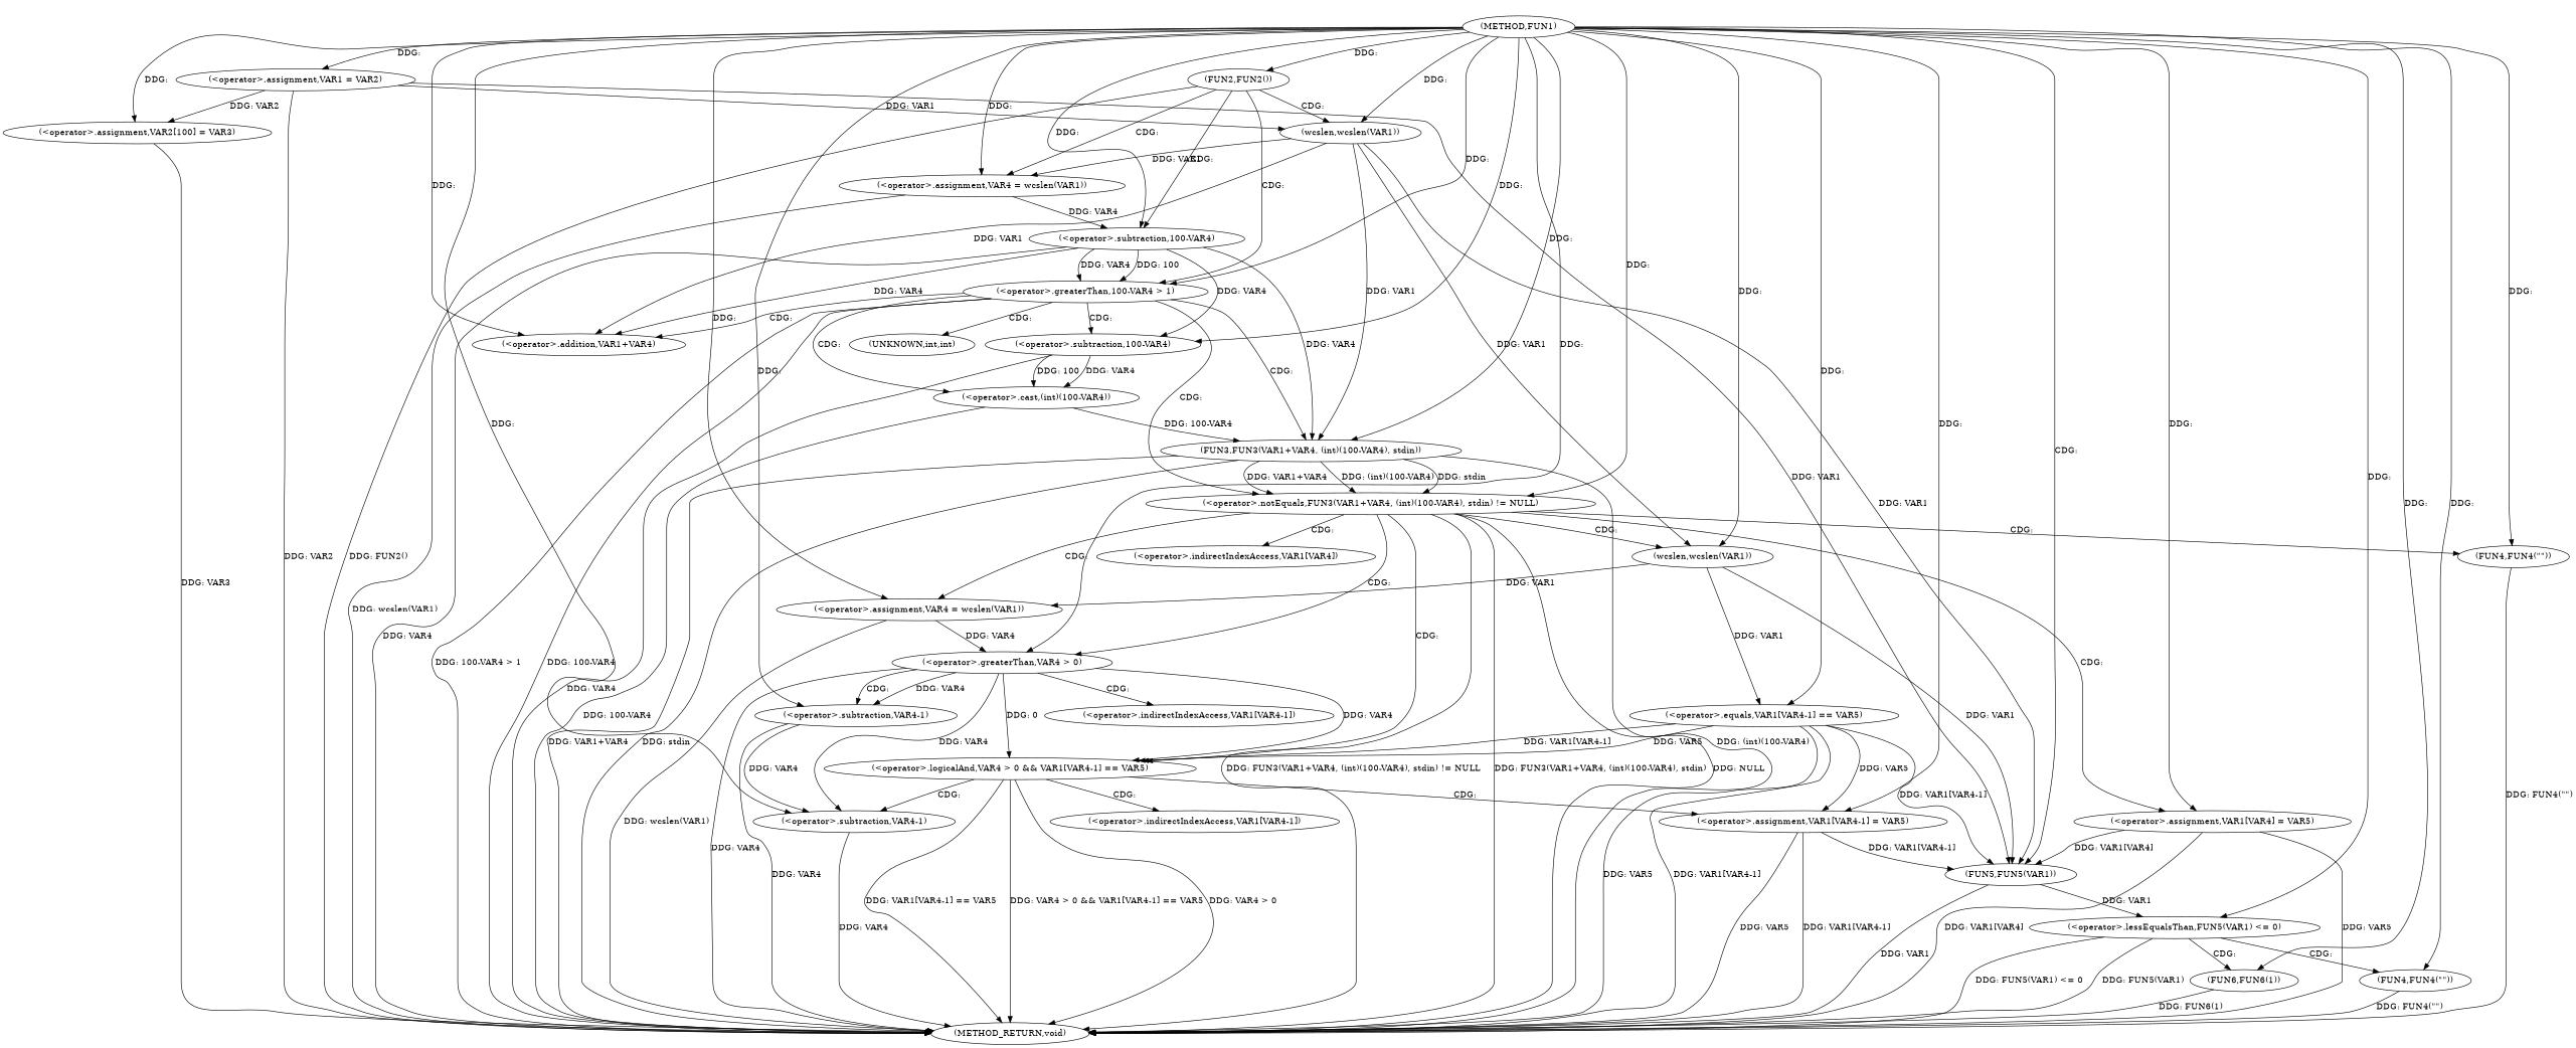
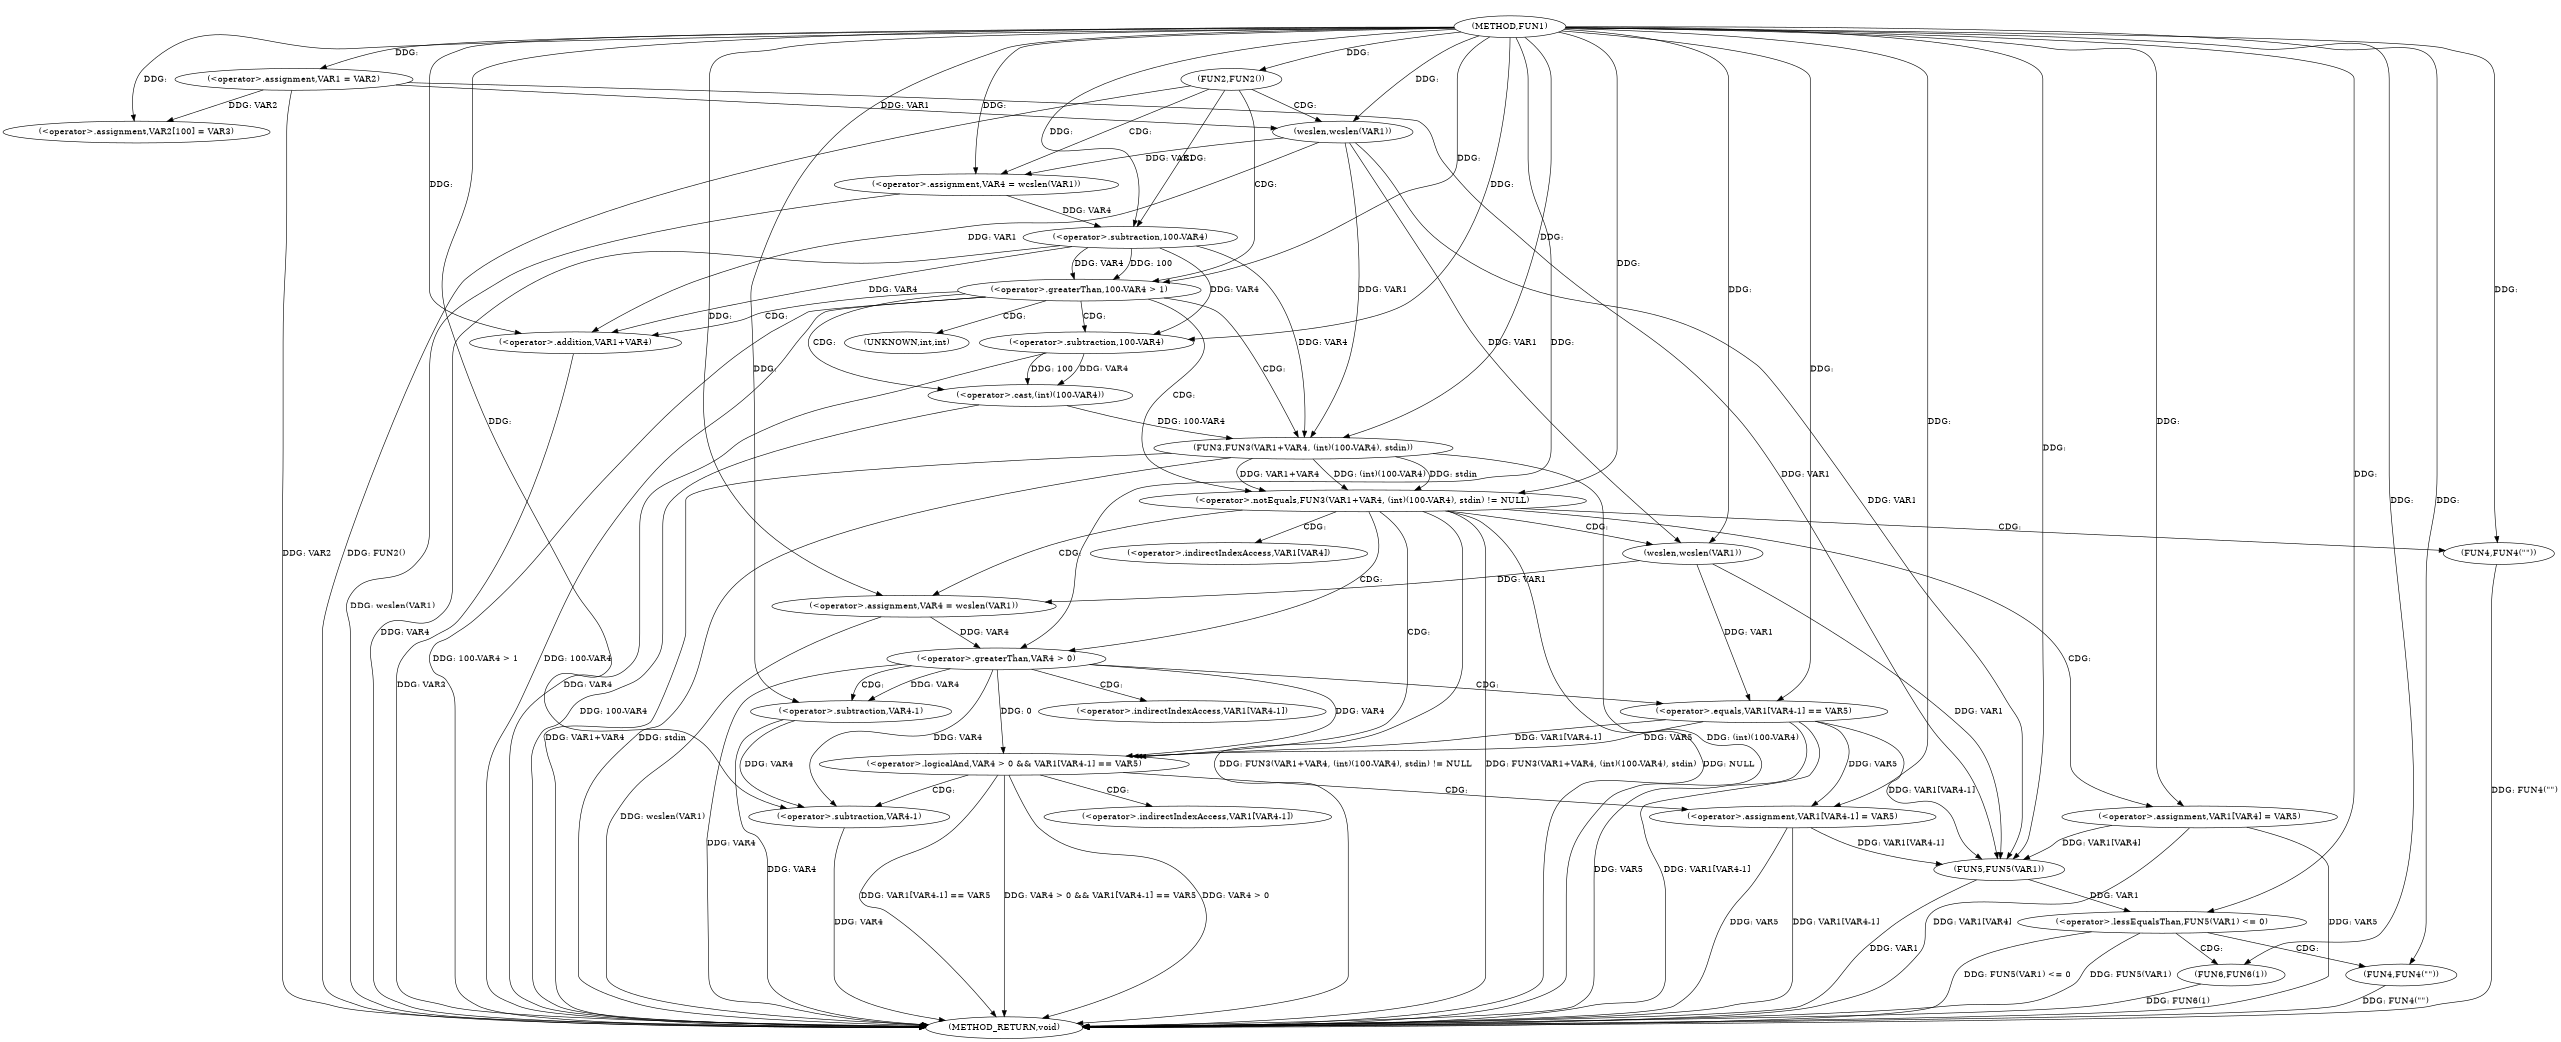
  digraph {
    n1 [label="(METHOD,FUN1)"]
    n2 [label="(<operator>.assignment,VAR2[100] = VAR3)"]
    n3 [label="(<operator>.assignment,VAR1 = VAR2)"]
    n4 [label="(FUN2,FUN2())"]
    n5 [label="(<operator>.assignment,VAR4 = wcslen(VAR1))"]
    n6 [label="(wcslen,wcslen(VAR1))"]
    n7 [label="(<operator>.greaterThan,100-VAR4 > 1)"]
    n8 [label="(<operator>.subtraction,100-VAR4)"]
    n9 [label="(<operator>.notEquals,FUN3(VAR1+VAR4, (int)(100-VAR4), stdin) != NULL)"]
    n10 [label="(FUN3,FUN3(VAR1+VAR4, (int)(100-VAR4), stdin))"]
    n11 [label="(<operator>.addition,VAR1+VAR4)"]
    n12 [label="(<operator>.subtraction,100-VAR4)"]
    n13 [label="(<operator>.assignment,VAR4 = wcslen(VAR1))"]
    n14 [label="(wcslen,wcslen(VAR1))"]
    n15 [label="(<operator>.greaterThan,VAR4 > 0)"]
    n16 [label="(<operator>.equals,VAR1[VAR4-1] == VAR5)"]
    n17 [label="(<operator>.subtraction,VAR4-1)"]
    n18 [label="(<operator>.assignment,VAR1[VAR4-1] = VAR5)"]
    n19 [label="(<operator>.subtraction,VAR4-1)"]
    n20 [label="(FUN4,FUN4(\"\"))"]
    n21 [label="(<operator>.assignment,VAR1[VAR4] = VAR5)"]
    n22 [label="(<operator>.lessEqualsThan,FUN5(VAR1) <= 0)"]
    n23 [label="(FUN5,FUN5(VAR1))"]
    n24 [label="(FUN4,FUN4(\"\"))"]
    n25 [label="(FUN6,FUN6(1))"]
    n26 [label="(METHOD_RETURN,void)"]
    n27 [label="(<operator>.cast,(int)(100-VAR4))"]
    n28 [label="(UNKNOWN,int,int)"]
    n29 [label="(<operator>.logicalAnd,VAR4 > 0 && VAR1[VAR4-1] == VAR5)"]
    n30 [label="(<operator>.indirectIndexAccess,VAR1[VAR4])"]
    n31 [label="(<operator>.indirectIndexAccess,VAR1[VAR4-1])"]
    n32 [label="(<operator>.indirectIndexAccess,VAR1[VAR4-1])"]
    n1 -> n2 [label="DDG: "]
    n1 -> n3 [label="DDG: "]
    n1 -> n4 [label="DDG: "]
    n1 -> n5 [label="DDG: "]
    n1 -> n6 [label="DDG: "]
    n1 -> n7 [label="DDG: "]
    n1 -> n8 [label="DDG: "]
    n1 -> n9 [label="DDG: "]
    n1 -> n10 [label="DDG: "]
    n1 -> n11 [label="DDG: "]
    n1 -> n12 [label="DDG: "]
    n1 -> n13 [label="DDG: "]
    n1 -> n14 [label="DDG: "]
    n1 -> n15 [label="DDG: "]
    n1 -> n16 [label="DDG: "]
    n1 -> n17 [label="DDG: "]
    n1 -> n18 [label="DDG: "]
    n1 -> n19 [label="DDG: "]
    n1 -> n20 [label="DDG: "]
    n1 -> n21 [label="DDG: "]
    n1 -> n22 [label="DDG: "]
-   n1 -> n23 [label="CDG: "]
+   n1 -> n23 [label="DDG: "]
    n1 -> n24 [label="DDG: "]
    n1 -> n25 [label="DDG: "]
-   n2 -> n26 [label="DDG: VAR3"]
+   n11 -> n26 [label="DDG: VAR3"]
    n3 -> n2 [label="DDG: VAR2"]
    n3 -> n6 [label="DDG: VAR1"]
    n3 -> n23 [label="DDG: VAR1"]
    n3 -> n26 [label="DDG: VAR2"]
    n4 -> n5 [label="CDG: "]
    n4 -> n6 [label="CDG: "]
    n4 -> n7 [label="CDG: "]
    n4 -> n8 [label="CDG: "]
    n4 -> n26 [label="DDG: FUN2()"]
    n5 -> n8 [label="DDG: VAR4"]
    n5 -> n26 [label="DDG: wcslen(VAR1)"]
    n6 -> n5 [label="DDG: VAR1"]
    n6 -> n10 [label="DDG: VAR1"]
    n6 -> n11 [label="DDG: VAR1"]
    n6 -> n14 [label="DDG: VAR1"]
    n6 -> n23 [label="DDG: VAR1"]
    n7 -> n9 [label="CDG: "]
    n7 -> n10 [label="CDG: "]
    n7 -> n11 [label="CDG: "]
    n7 -> n12 [label="CDG: "]
    n7 -> n26 [label="DDG: 100-VAR4 > 1"]
    n7 -> n26 [label="DDG: 100-VAR4"]
    n7 -> n27 [label="CDG: "]
    n7 -> n28 [label="CDG: "]
    n8 -> n7 [label="DDG: 100"]
    n8 -> n7 [label="DDG: VAR4"]
    n8 -> n10 [label="DDG: VAR4"]
    n8 -> n11 [label="DDG: VAR4"]
    n8 -> n12 [label="DDG: VAR4"]
    n8 -> n26 [label="DDG: VAR4"]
    n9 -> n13 [label="CDG: "]
    n9 -> n14 [label="CDG: "]
    n9 -> n15 [label="CDG: "]
    n9 -> n20 [label="CDG: "]
    n9 -> n21 [label="CDG: "]
    n9 -> n26 [label="DDG: FUN3(VAR1+VAR4, (int)(100-VAR4), stdin) != NULL"]
    n9 -> n26 [label="DDG: FUN3(VAR1+VAR4, (int)(100-VAR4), stdin)"]
    n9 -> n26 [label="DDG: NULL"]
    n9 -> n29 [label="CDG: "]
    n9 -> n30 [label="CDG: "]
    n10 -> n9 [label="DDG: VAR1+VAR4"]
    n10 -> n9 [label="DDG: (int)(100-VAR4)"]
    n10 -> n9 [label="DDG: stdin"]
    n10 -> n26 [label="DDG: (int)(100-VAR4)"]
    n10 -> n26 [label="DDG: VAR1+VAR4"]
    n10 -> n26 [label="DDG: stdin"]
    n12 -> n26 [label="DDG: VAR4"]
    n12 -> n27 [label="DDG: 100"]
    n12 -> n27 [label="DDG: VAR4"]
    n13 -> n15 [label="DDG: VAR4"]
    n13 -> n26 [label="DDG: wcslen(VAR1)"]
    n14 -> n13 [label="DDG: VAR1"]
    n14 -> n16 [label="DDG: VAR1"]
    n14 -> n23 [label="DDG: VAR1"]
+   n15 -> n16 [label="CDG: "]
    n15 -> n17 [label="DDG: VAR4"]
    n15 -> n17 [label="CDG: "]
    n15 -> n19 [label="DDG: VAR4"]
    n15 -> n26 [label="DDG: VAR4"]
    n15 -> n29 [label="DDG: VAR4"]
    n15 -> n29 [label="DDG: 0"]
    n15 -> n31 [label="CDG: "]
    n16 -> n18 [label="DDG: VAR5"]
    n16 -> n23 [label="DDG: VAR1[VAR4-1]"]
    n16 -> n26 [label="DDG: VAR5"]
    n16 -> n26 [label="DDG: VAR1[VAR4-1]"]
    n16 -> n29 [label="DDG: VAR1[VAR4-1]"]
    n16 -> n29 [label="DDG: VAR5"]
    n17 -> n19 [label="DDG: VAR4"]
    n17 -> n26 [label="DDG: VAR4"]
    n18 -> n23 [label="DDG: VAR1[VAR4-1]"]
    n18 -> n26 [label="DDG: VAR1[VAR4-1]"]
    n18 -> n26 [label="DDG: VAR5"]
    n19 -> n26 [label="DDG: VAR4"]
    n20 -> n26 [label="DDG: FUN4(\"\")"]
    n21 -> n23 [label="DDG: VAR1[VAR4]"]
    n21 -> n26 [label="DDG: VAR1[VAR4]"]
    n21 -> n26 [label="DDG: VAR5"]
    n22 -> n24 [label="CDG: "]
    n22 -> n25 [label="CDG: "]
    n22 -> n26 [label="DDG: FUN5(VAR1) <= 0"]
    n22 -> n26 [label="DDG: FUN5(VAR1)"]
    n23 -> n22 [label="DDG: VAR1"]
    n23 -> n26 [label="DDG: VAR1"]
    n24 -> n26 [label="DDG: FUN4(\"\")"]
    n25 -> n26 [label="DDG: FUN6(1)"]
    n27 -> n10 [label="DDG: 100-VAR4"]
    n27 -> n26 [label="DDG: 100-VAR4"]
    n29 -> n18 [label="CDG: "]
    n29 -> n19 [label="CDG: "]
    n29 -> n26 [label="DDG: VAR1[VAR4-1] == VAR5"]
    n29 -> n26 [label="DDG: VAR4 > 0 && VAR1[VAR4-1] == VAR5"]
    n29 -> n26 [label="DDG: VAR4 > 0"]
    n29 -> n32 [label="CDG: "]
  }
